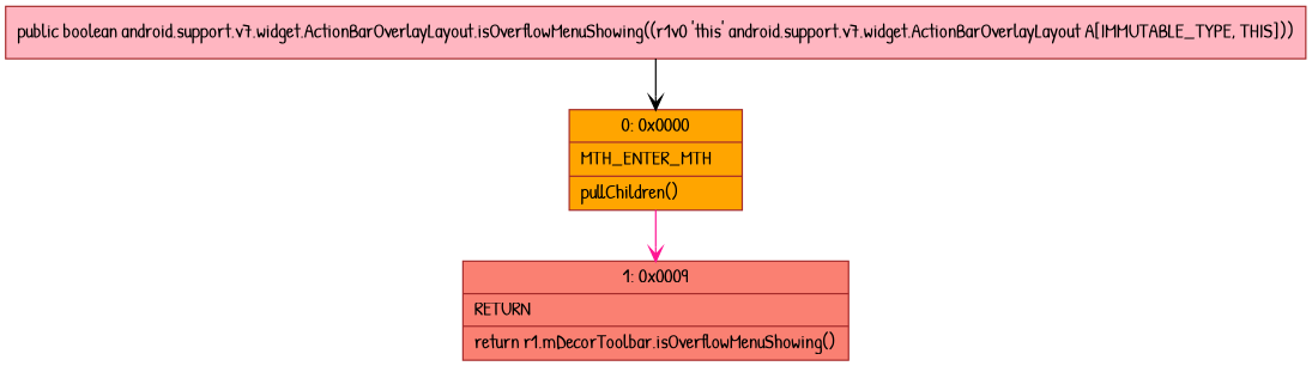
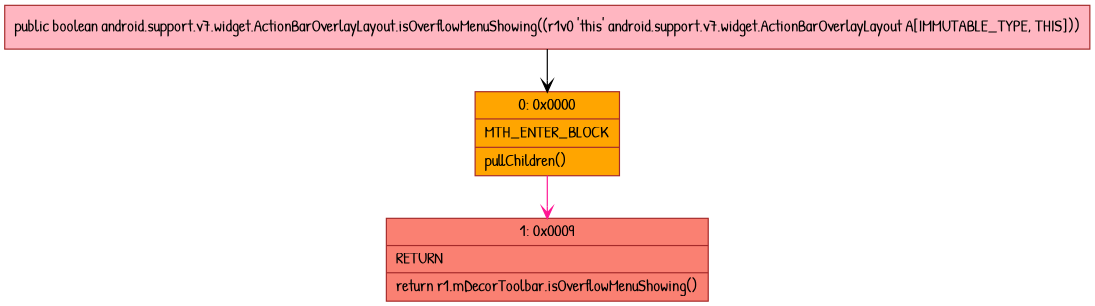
  digraph {
    fontname="Patrick Hand"
    node [shape=record style=filled color=brown fontname="Patrick Hand"]
    edge [arrowhead=vee fontname="Patrick Hand"]
-   n1 [label="{0\:\ 0x0000|MTH_ENTER_MTH\l|pullChildren()\l}" fillcolor=orange]
+   n1 [label="{0\:\ 0x0000|MTH_ENTER_BLOCK\l|pullChildren()\l}" fillcolor=orange]
    n2 [label="{1\:\ 0x0009|RETURN\l|return r1.mDecorToolbar.isOverflowMenuShowing()\l}" fillcolor=salmon]
    n3 [label="{public boolean android.support.v7.widget.ActionBarOverlayLayout.isOverflowMenuShowing((r1v0 'this' android.support.v7.widget.ActionBarOverlayLayout A[IMMUTABLE_TYPE, THIS])) }" fillcolor=lightpink]
    n1 -> n2 [color=deeppink]
    n3 -> n1 [color=black]
  }
